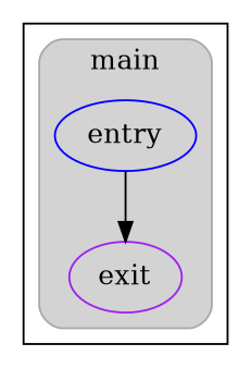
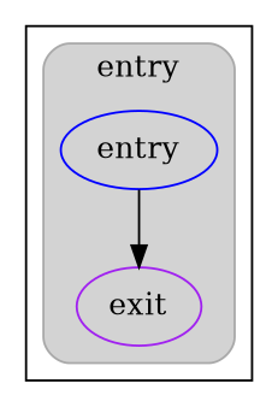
  strict digraph {
    compound=true
    n1 [color=blue label=entry rank=source shape=oval]
    n2 [color=purple label=exit rank=sink]
    subgraph cluster_1 {
      subgraph cluster_2 {
        bgcolor=lightgray
        color=darkgray
-       label=main
+       label=entry
        style=rounded
        n1
        n2
      }
    }
    n1 -> n2 [color=black]
  }
